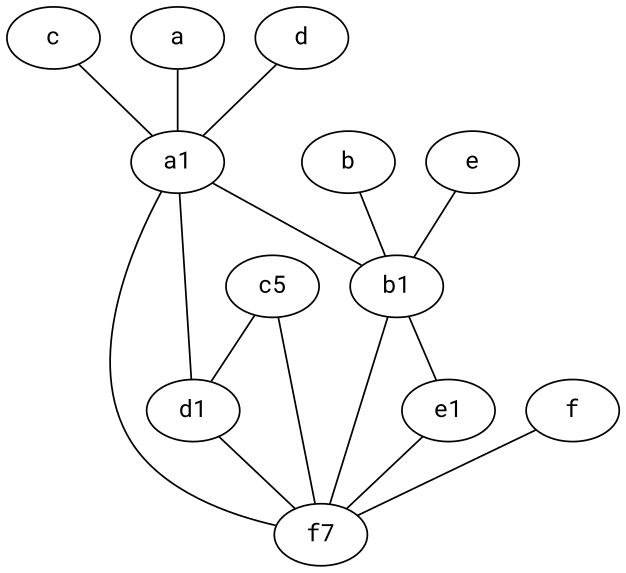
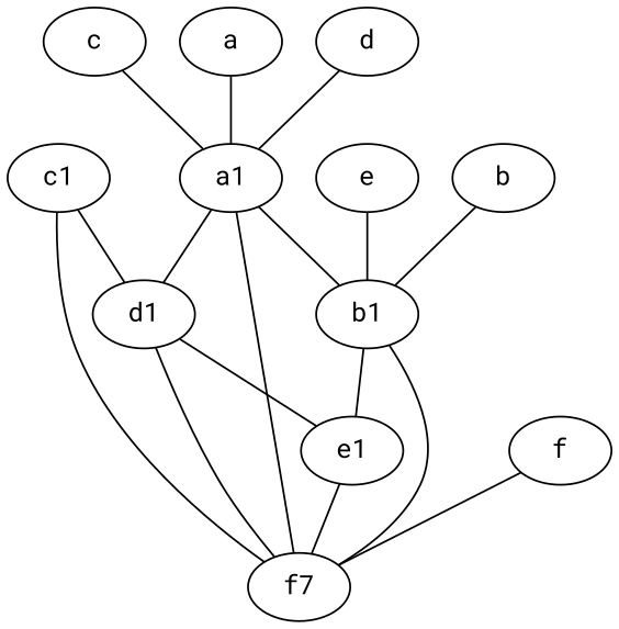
  graph {
    fontname="Roboto Mono"
    node [fontname="Roboto Mono"]
    edge [fontname="Roboto Mono"]
    c
    a1
-   c1 [label=c5]
+   c1
    d1
    n5 [label=f7]
    a
    b1
    e1
    e
    f
    b
    d
    c -- a1
    a1 -- d1
    a1 -- n5
    a1 -- b1
    c1 -- d1
    c1 -- n5
    d1 -- n5
+   d1 -- e1
    a -- a1
    b1 -- n5
    b1 -- e1
    e1 -- n5
    e -- b1
    f -- n5
    b -- b1
    d -- a1
  }
